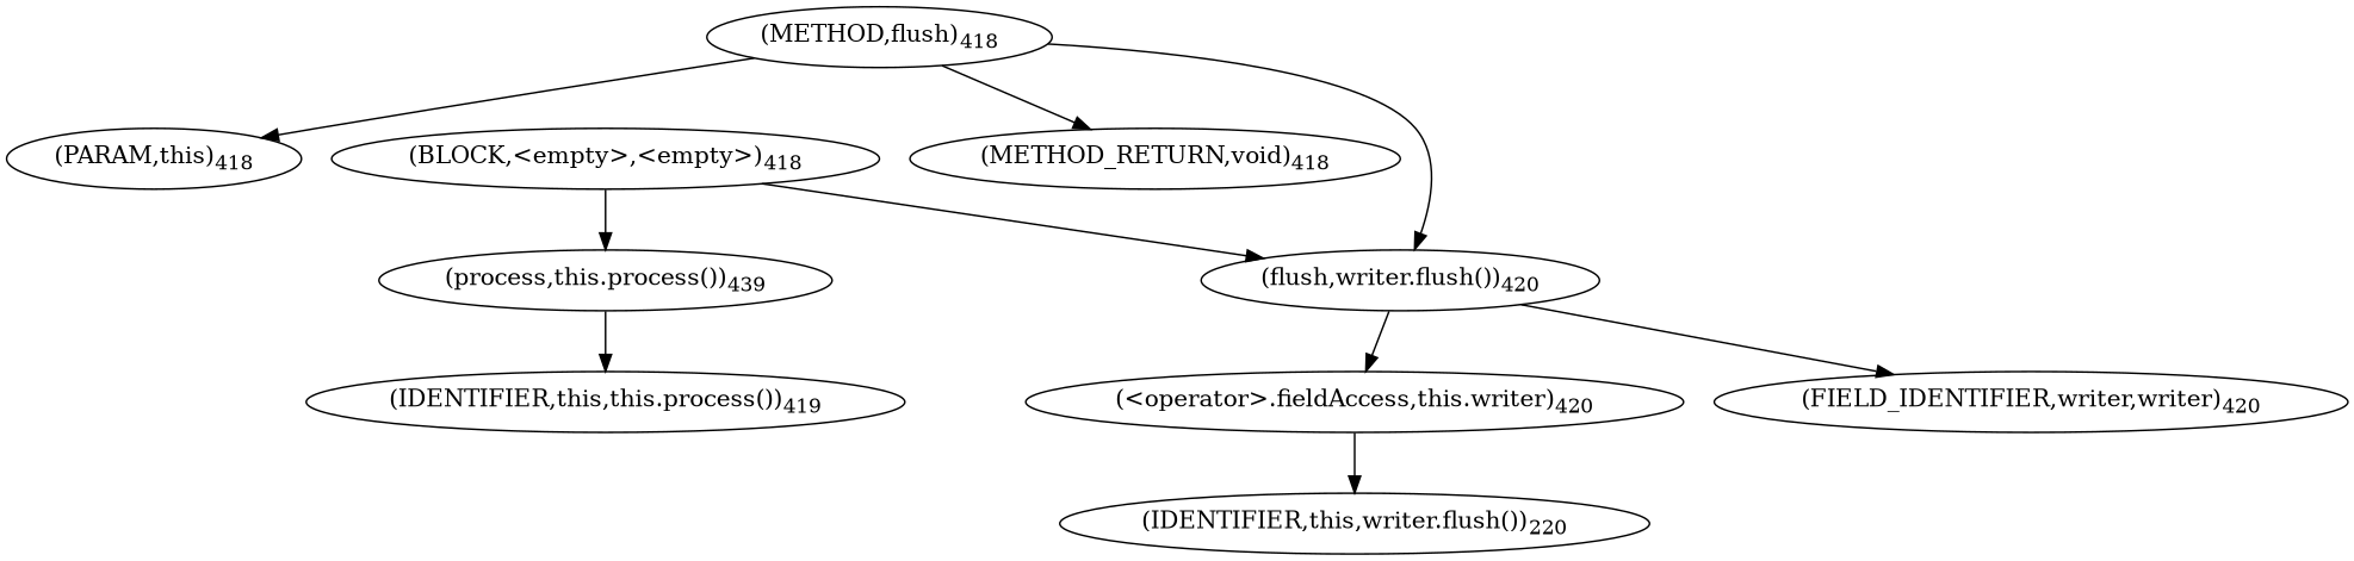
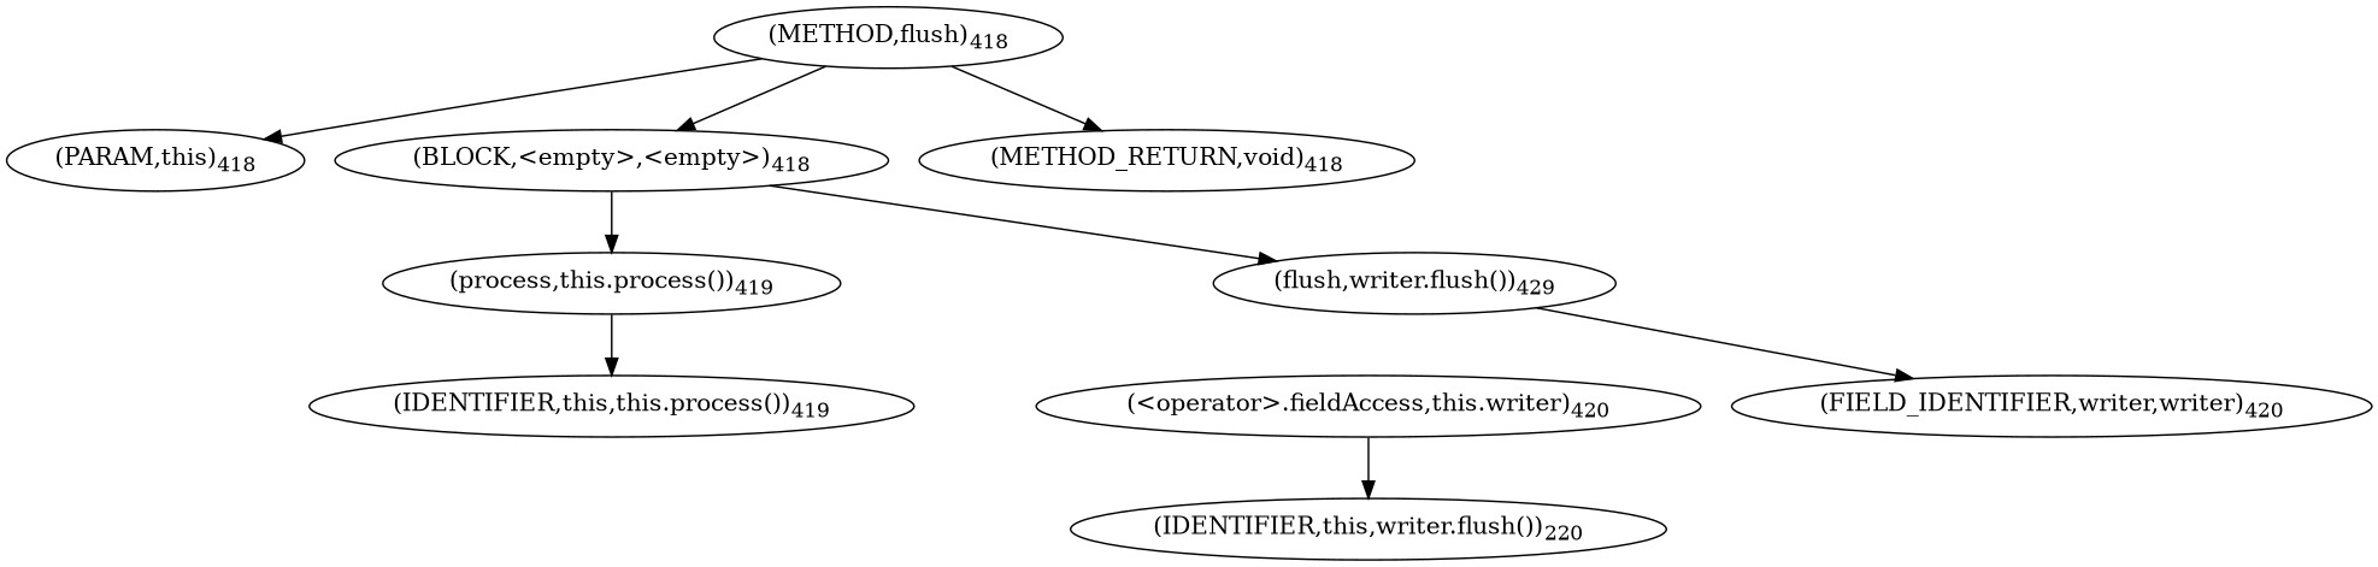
  digraph {
    n1 [label=<(METHOD,flush)<SUB>418</SUB>>]
    n2 [label=<(PARAM,this)<SUB>418</SUB>>]
    n3 [label=<(BLOCK,&lt;empty&gt;,&lt;empty&gt;)<SUB>418</SUB>>]
    n4 [label=<(METHOD_RETURN,void)<SUB>418</SUB>>]
-   n5 [label=<(process,this.process())<SUB>439</SUB>>]
-   n6 [label=<(flush,writer.flush())<SUB>420</SUB>>]
+   n5 [label=<(process,this.process())<SUB>419</SUB>>]
+   n6 [label=<(flush,writer.flush())<SUB>429</SUB>>]
    n7 [label=<(IDENTIFIER,this,this.process())<SUB>419</SUB>>]
    n8 [label=<(&lt;operator&gt;.fieldAccess,this.writer)<SUB>420</SUB>>]
    n9 [label=<(FIELD_IDENTIFIER,writer,writer)<SUB>420</SUB>>]
    n10 [label=<(IDENTIFIER,this,writer.flush())<SUB>220</SUB>>]
    n1 -> n2
-   n1 -> n6
+   n1 -> n3
    n1 -> n4
    n3 -> n5
    n3 -> n6
    n5 -> n7
-   n6 -> n8
    n6 -> n9
    n8 -> n10
  }
